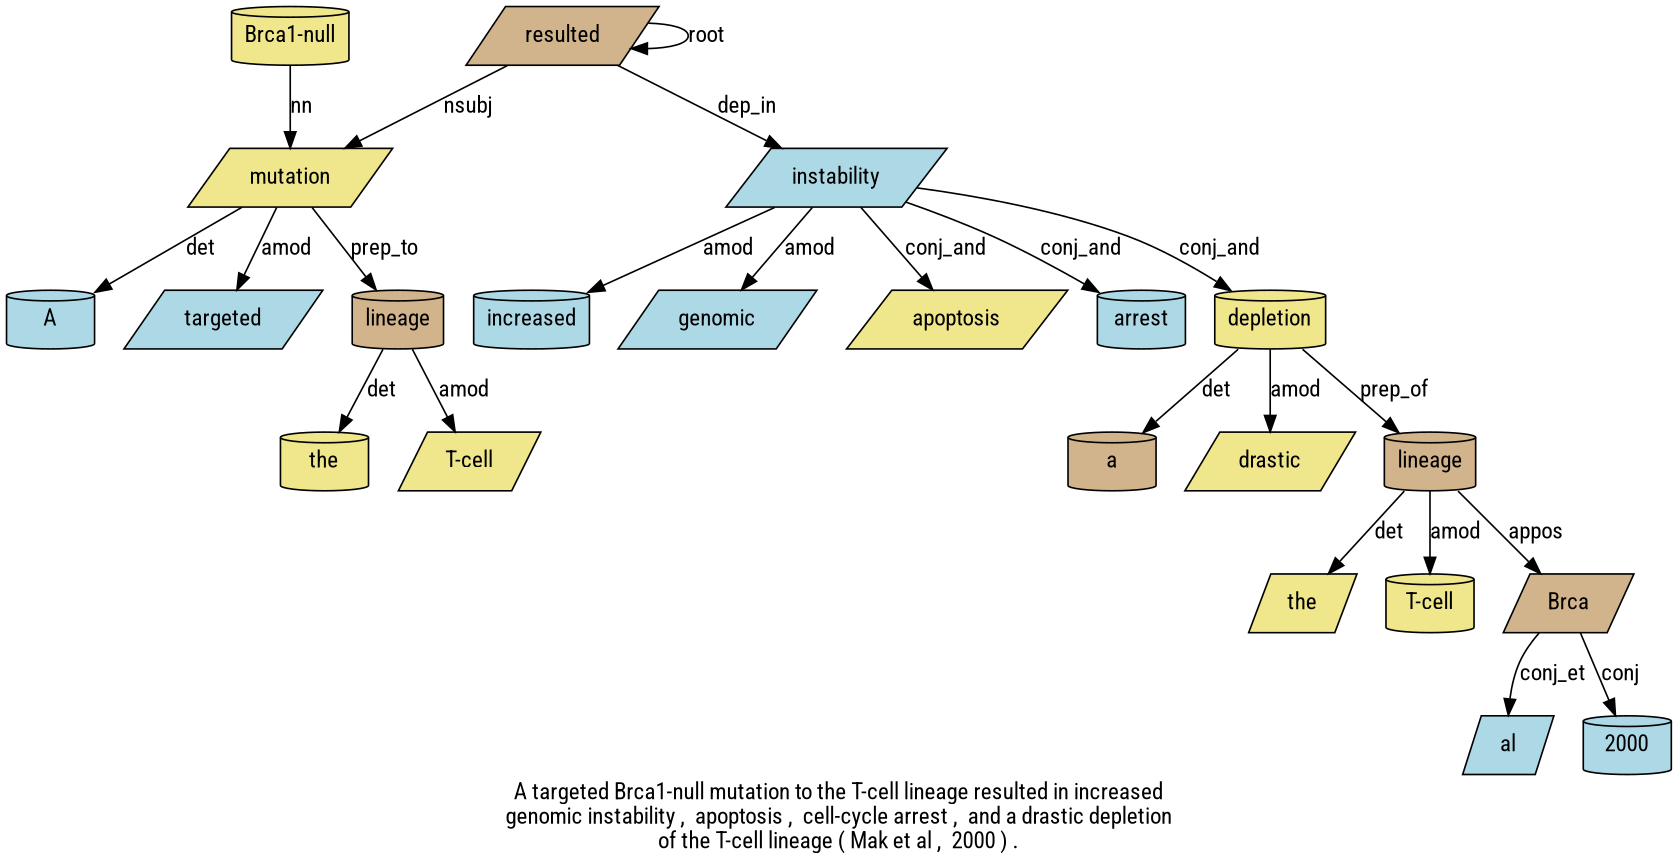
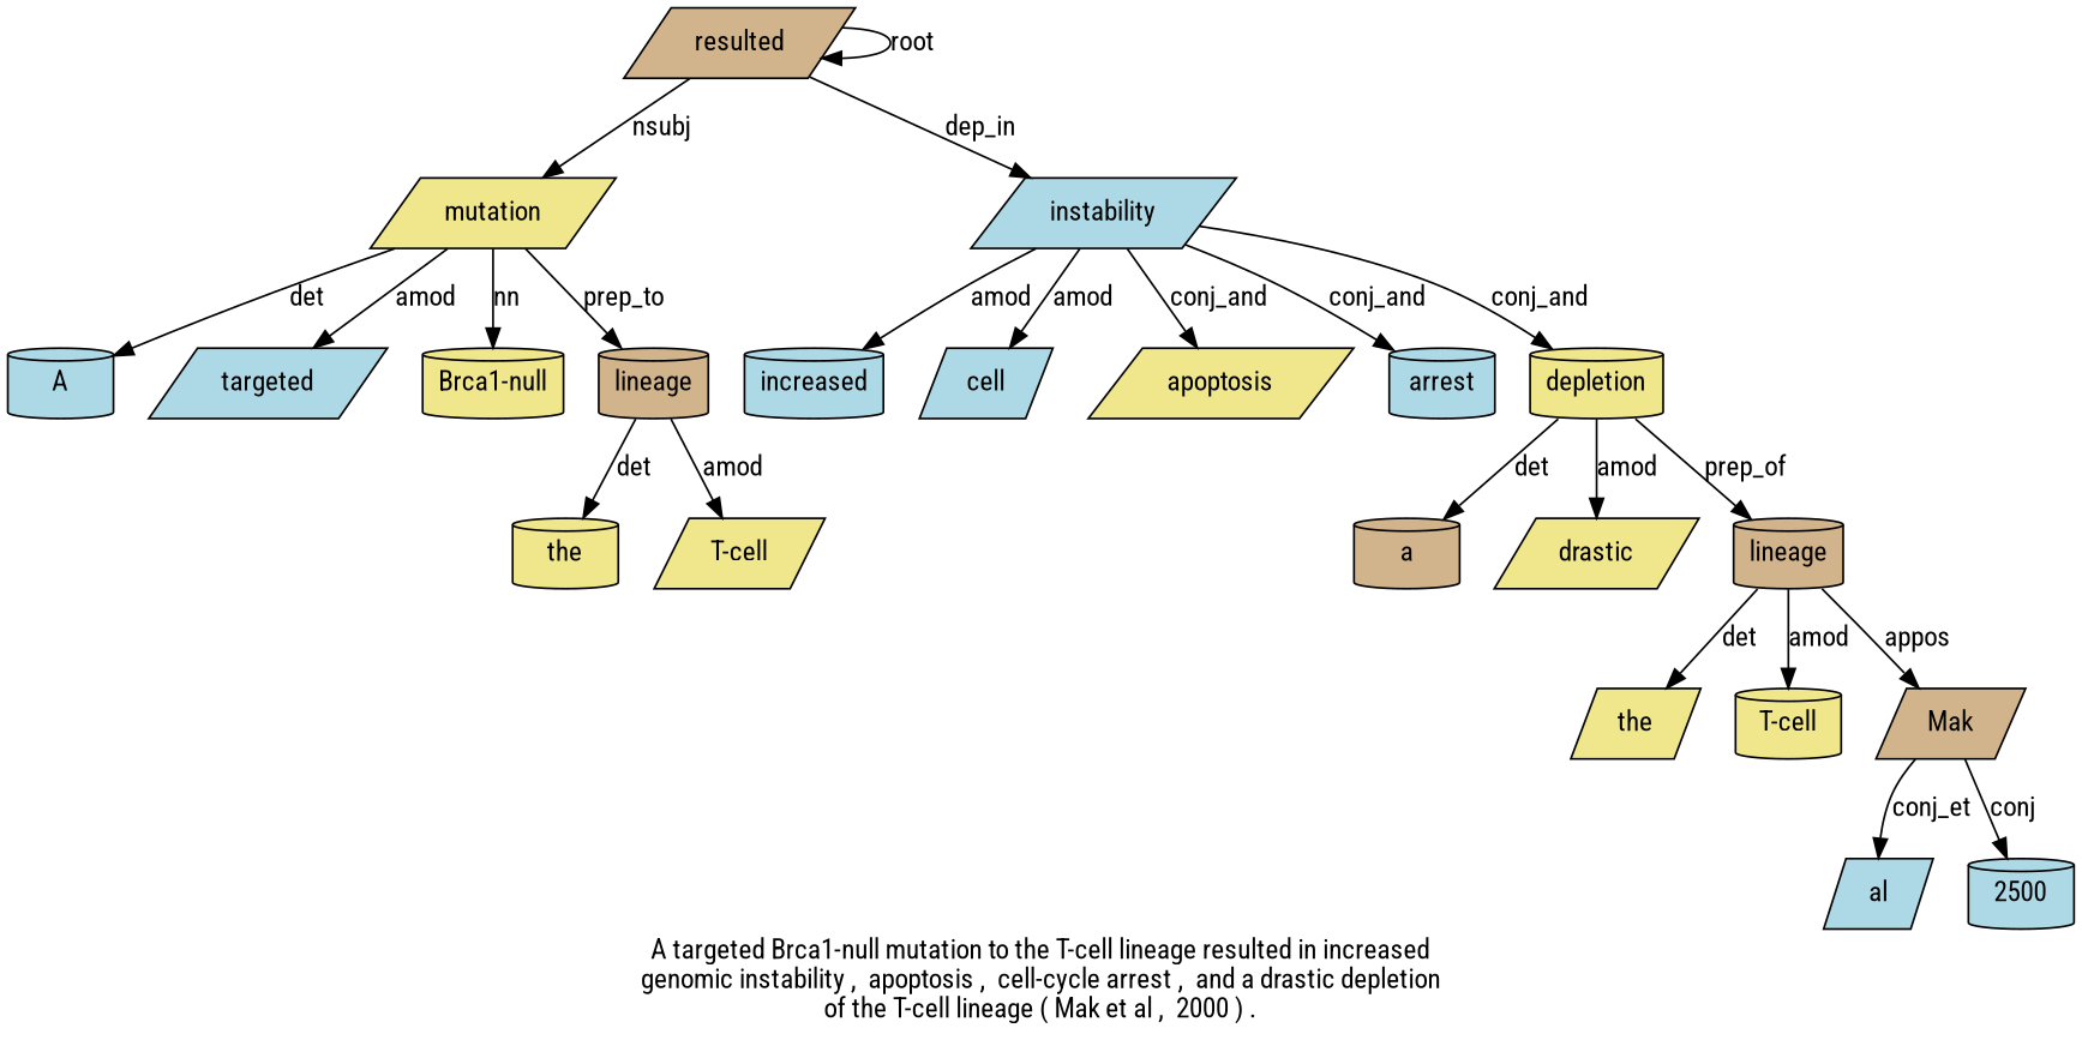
  digraph {
    fontname="Roboto Condensed"
    label="A targeted Brca1-null mutation to the T-cell lineage resulted in increased\ngenomic instability ,  apoptosis ,  cell-cycle arrest ,  and a drastic depletion\nof the T-cell lineage ( Mak et al ,  2000 ) ."
    node [fillcolor=khaki fontname="Roboto Condensed" shape=parallelogram style=filled]
    edge [fontname="Roboto Condensed"]
    n1 [label=mutation]
    n2 [fillcolor=lightblue label=A shape=cylinder]
    n3 [fillcolor=lightblue label=targeted]
    n4 [label="Brca1-null" shape=cylinder]
    n5 [fillcolor=tan label=lineage shape=cylinder]
    n6 [label=the shape=cylinder]
    n7 [label="T-cell"]
    n8 [fillcolor=tan label=resulted]
    n9 [fillcolor=lightblue label=instability]
    n10 [fillcolor=lightblue label=increased shape=cylinder]
-   n11 [fillcolor=lightblue label=genomic]
+   n11 [fillcolor=lightblue label=cell]
    n12 [label=apoptosis]
    n13 [fillcolor=lightblue label=arrest shape=cylinder]
    n14 [label=depletion shape=cylinder]
    n15 [fillcolor=tan label=a shape=cylinder]
    n16 [label=drastic]
    n17 [fillcolor=tan label=lineage shape=cylinder]
    n18 [label=the]
    n19 [label="T-cell" shape=cylinder]
-   n20 [fillcolor=tan label=Brca]
+   n20 [fillcolor=tan label=Mak]
    n21 [fillcolor=lightblue label=al]
-   n22 [fillcolor=lightblue label=2000 shape=cylinder]
+   n22 [fillcolor=lightblue label=2500 shape=cylinder]
    n1 -> n2 [label=det]
    n1 -> n3 [label=amod]
-   n4 -> n1 [label=nn]
+   n1 -> n4 [label=nn]
    n1 -> n5 [label=prep_to]
    n5 -> n6 [label=det]
    n5 -> n7 [label=amod]
    n8 -> n1 [label=nsubj]
    n8 -> n8 [label=root]
    n8 -> n9 [label=dep_in]
    n9 -> n10 [label=amod]
    n9 -> n11 [label=amod]
    n9 -> n12 [label=conj_and]
    n9 -> n13 [label=conj_and]
    n9 -> n14 [label=conj_and]
    n14 -> n15 [label=det]
    n14 -> n16 [label=amod]
    n14 -> n17 [label=prep_of]
    n17 -> n18 [label=det]
    n17 -> n19 [label=amod]
    n17 -> n20 [label=appos]
    n20 -> n21 [label=conj_et]
    n20 -> n22 [label=conj]
  }
